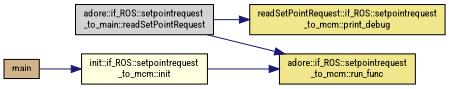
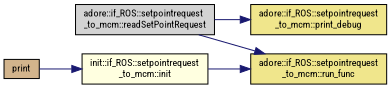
  digraph {
    fontname="Roboto Condensed"
    rankdir=RL
    node [color=black fillcolor=khaki fontname="Roboto Condensed" fontsize=10 shape=record style=filled]
    edge [color=midnightblue dir=back fontname="Roboto Condensed" fontsize=10 labelfontname=Helvetica labelfontsize=10 style=solid]
-   n1 [fontcolor=black height=0.2 label="readSetPointRequest::if_ROS::setpointrequest\l_to_mcm::print_debug" width=0.4]
-   n2 [fillcolor=lightgrey height=0.2 label="adore::if_ROS::setpointrequest\l_to_main::readSetPointRequest" width=0.4]
+   n1 [fontcolor=black height=0.2 label="adore::if_ROS::setpointrequest\l_to_mcm::print_debug" width=0.4]
+   n2 [fillcolor=lightgrey height=0.2 label="adore::if_ROS::setpointrequest\l_to_mcm::readSetPointRequest" width=0.4]
    n3 [height=0.2 label="adore::if_ROS::setpointrequest\l_to_mcm::run_func" width=0.4]
    n4 [fillcolor=lightyellow height=0.2 label="init::if_ROS::setpointrequest\l_to_mcm::init" width=0.4]
-   n5 [fillcolor=tan height=0.2 label=main width=0.4]
+   n5 [fillcolor=tan height=0.2 label=print width=0.4]
    n1 -> n2
    n3 -> n2
    n3 -> n4
    n4 -> n5
  }
